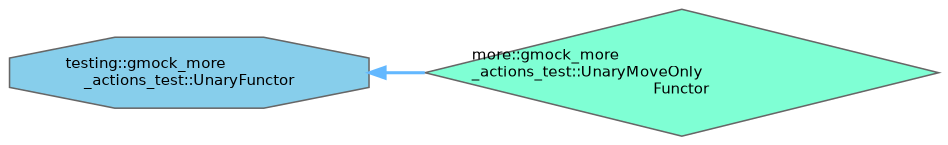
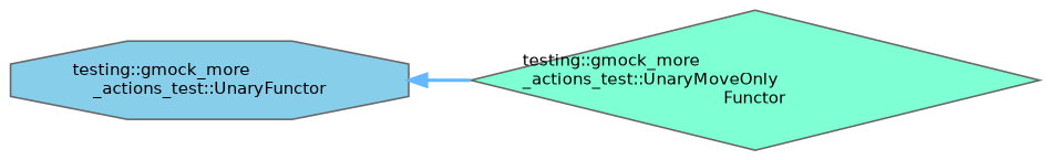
  digraph {
    rankdir=LR
    node [color=gray40 fontname=Helvetica fontsize=10 style=filled]
-   n1 [fillcolor=aquamarine fontcolor=black height=0.2 label="more::gmock_more\l_actions_test::UnaryMoveOnly\lFunctor" shape=diamond width=0.4]
+   n1 [fillcolor=aquamarine fontcolor=black height=0.2 label="testing::gmock_more\l_actions_test::UnaryMoveOnly\lFunctor" shape=diamond width=0.4]
    n2 [fillcolor=skyblue height=0.2 label="testing::gmock_more\l_actions_test::UnaryFunctor" shape=octagon width=0.4]
    n2 -> n1 [color=steelblue1 dir=back fontname=Helvetica fontsize=10 labelfontname=Helvetica labelfontsize=10 style=bold]
  }
